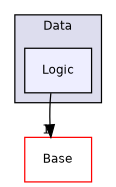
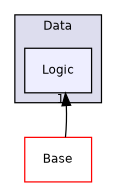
  digraph {
    compound=true
    node [fontname=Helvetica fontsize=10 shape=box]
    n1 [fillcolor="#eeeeff" label=Logic pencolor=black style=filled]
    n2 [color=red label=Base]
    subgraph cluster_1 {
      bgcolor="#ddddee"
      fontname=Helvetica
      fontsize=10
      label=Data
      pencolor=black
      n1
    }
-   n1 -> n2 [headlabel=1 labeldistance=1.5 labelfontname=Helvetica labelfontsize=10]
+   n2 -> n1 [headlabel=1 labeldistance=1.5 labelfontname=Helvetica labelfontsize=10]
  }
